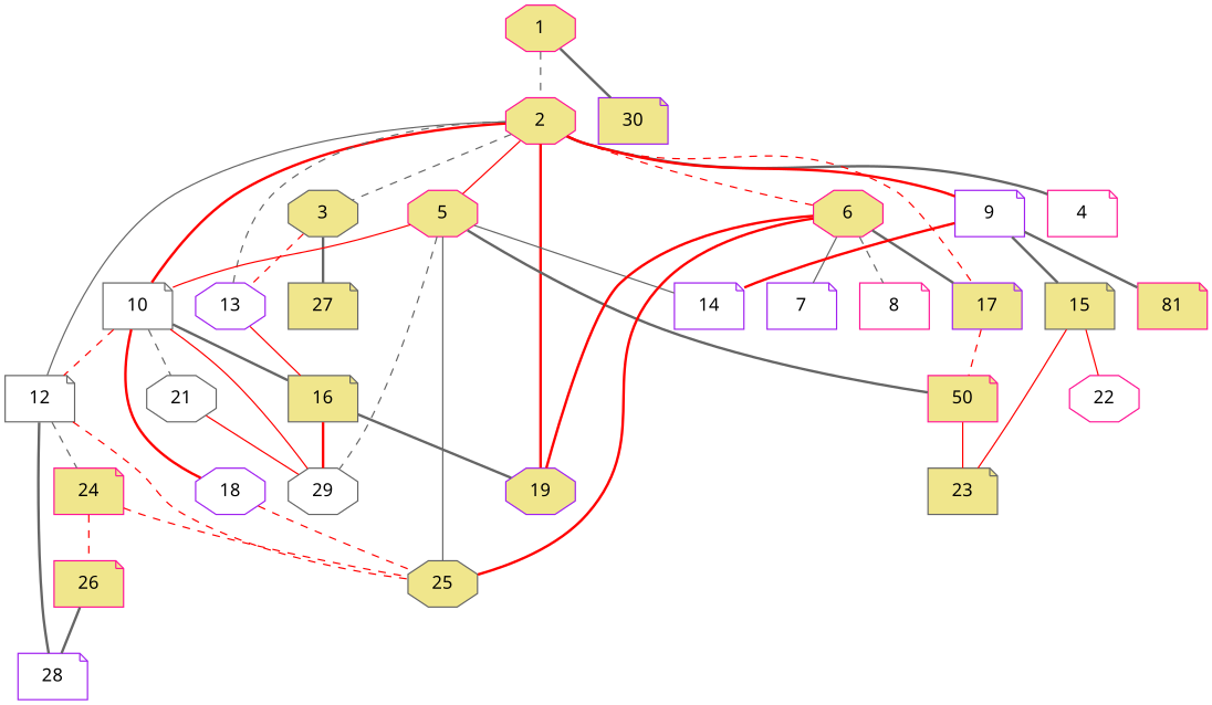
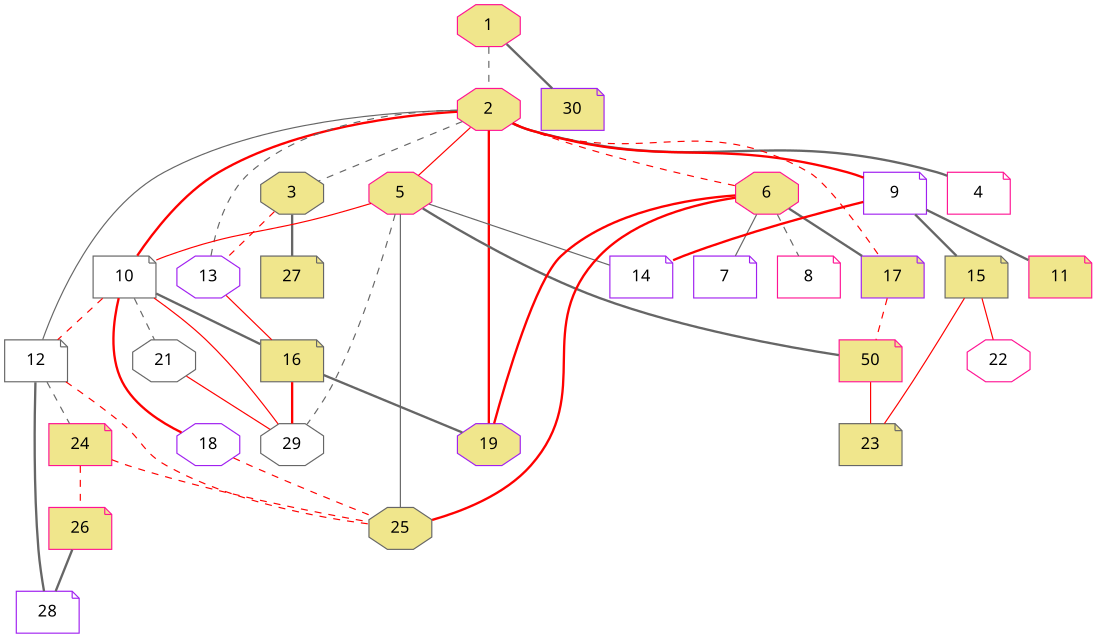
  graph {
    fontname="Noto Sans"
    node [color=deeppink fillcolor=khaki fontname="Noto Sans" shape=note style=filled]
    edge [color=red fontname="Noto Sans" style=bold weight=1.0]
    1 [shape=octagon]
    2 [shape=octagon]
    30 [color=purple]
    3 [color=gray40 shape=octagon]
    4 [fillcolor=white]
    5 [shape=octagon]
    6 [shape=octagon]
    9 [color=purple fillcolor=white]
    10 [color=gray40 fillcolor=white]
    12 [color=gray40 fillcolor=white]
    13 [color=purple fillcolor=white shape=octagon]
    19 [color=purple shape=octagon]
    17 [color=purple]
    27 [color=gray40]
    14 [color=purple fillcolor=white]
    n16 [label=50]
    25 [color=gray40 shape=octagon]
    29 [color=gray40 fillcolor=white shape=octagon]
    7 [color=purple fillcolor=white]
    8 [fillcolor=white]
-   11 [label=81]
+   11
    15 [color=gray40]
    16 [color=gray40]
    18 [color=purple fillcolor=white shape=octagon]
    21 [color=gray40 fillcolor=white shape=octagon]
    24
    28 [color=purple fillcolor=white]
    23 [color=gray40]
    22 [fillcolor=white shape=octagon]
    26
    1 -- 2 [color=gray40 style=dashed weight=3.0]
    1 -- 30 [color=gray40]
    2 -- 3 [color=gray40 style=dashed]
    2 -- 4 [color=gray40]
    2 -- 5 [style=solid]
    2 -- 6 [style=dashed]
    2 -- 9
    2 -- 10
    2 -- 12 [color=gray40 style=solid]
    2 -- 13 [color=gray40 style=dashed]
    2 -- 19 [weight=3.0]
    2 -- 17 [style=dashed]
    3 -- 13 [style=dashed]
    3 -- 27 [color=gray40]
    5 -- 10 [style=solid]
    5 -- 14 [color=gray40 style=solid]
    5 -- n16 [color=gray40]
    5 -- 25 [color=gray40 style=solid weight=3.0]
    5 -- 29 [color=gray40 style=dashed]
    6 -- 19
    6 -- 17 [color=gray40]
    6 -- 25
    6 -- 7 [color=gray40 style=solid]
    6 -- 8 [color=gray40 style=dashed weight=4.0]
    9 -- 14
    9 -- 11 [color=gray40]
    9 -- 15 [color=gray40]
    10 -- 12 [style=dashed]
    10 -- 29 [style=solid]
    10 -- 16 [color=gray40]
    10 -- 18
    10 -- 21 [color=gray40 style=dashed]
    12 -- 25 [style=dashed]
    12 -- 24 [color=gray40 style=dashed]
    12 -- 28 [color=gray40]
    13 -- 16 [style=solid]
    17 -- n16 [style=dashed]
    n16 -- 23 [style=solid weight=3.0]
    15 -- 23 [style=solid]
    15 -- 22 [style=solid]
    16 -- 19 [color=gray40 weight=2.0]
    16 -- 29 [weight=2.0]
    18 -- 25 [style=dashed]
    21 -- 29 [style=solid]
    24 -- 25 [style=dashed]
    24 -- 26 [style=dashed]
    26 -- 28 [color=gray40]
  }
